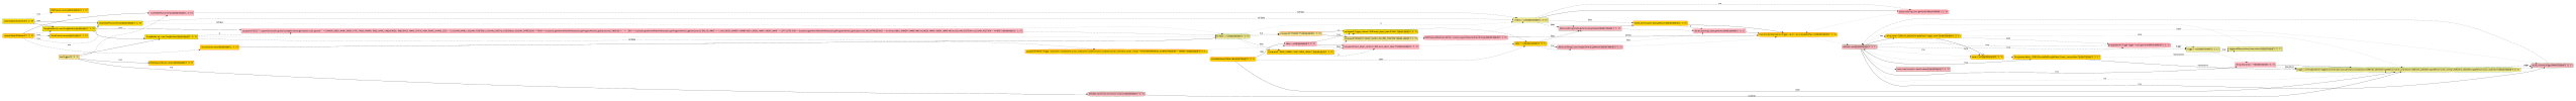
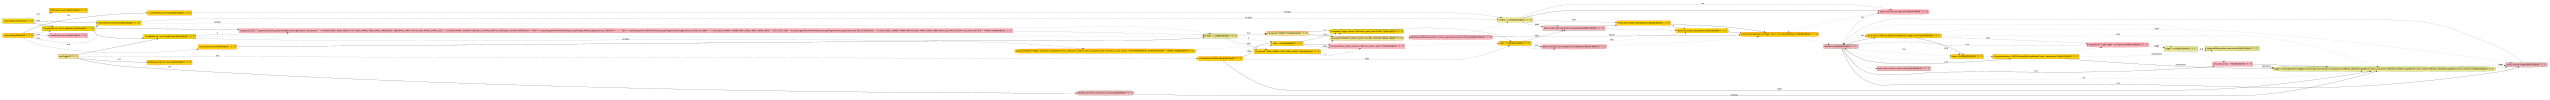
  digraph {
    fontname="IBM Plex Sans"
    rankdir=LR
    node [color=darkgreen fillcolor=gold fontname="IBM Plex Sans" shape=cylinder style=filled]
    edge [arrowhead=normal fontname="IBM Plex Sans" style=dashed]
    n1 [color=red label="Map<String,PostgreGenericTrigger> result = new LinkedHashMap<>()@@@20@@@['1', '1', '1']"]
    n2 [fillcolor=lightpink label="dbResult.next()@@@22@@@['0', '0', '1']"]
    n3 [color=brown label="String name = JDBCUtils.safeGetString(dbResult,\"trigger_name\")@@@23@@@['0', '0', '1']"]
    n4 [fillcolor=khaki label="trigger = new PostgreGenericTrigger(container,table,name,description,manipulation,JDBCUtils.safeGetString(dbResult,\"action_orientation\"),JDBCUtils.safeGetString(dbResult,\"action_timing\"),JDBCUtils.safeGetString(dbResult,\"action_statement\"))@@@34@@@['0', '0', '1']"]
    n5 [color=brown label="name == null@@@24@@@['0', '0', '1']"]
    n6 [fillcolor=lightpink label="result.put(name,trigger)@@@35@@@['0', '0', '1']"]
    n7 [color=red fillcolor=lightpink label="PostgreGenericTrigger trigger = result.get(name)@@@28@@@['0', '0', '1']"]
    n8 [color=brown fillcolor=lightpink label="String description = \"\"@@@33@@@['0', '0', '1']" shape=note]
    n9 [color=brown label="String manipulation = JDBCUtils.safeGetString(dbResult,\"event_manipulation\")@@@27@@@['0', '0', '1']" shape=note]
    n10 [fillcolor=khaki label="trigger != null@@@29@@@['0', '0', '1']" shape=note]
    n11 [fillcolor=lightpink label="return new ArrayList<>(result.values())@@@38@@@['0', '0', '1']" shape=note]
    n12 [label="StringBuilder sql = new StringBuilder()@@@4@@@['1', '0', '1']" shape=note]
    n13 [color=red label="sql.append(\"SELECT trigger_name,event_manipulation,action_order,action_condition,action_statement,action_orientation,action_timing\" + \"FROM INFORMATION_SCHEMA.TRIGGERS\" + \"WHERE \")@@@5@@@['0', '0', '1']"]
    n14 [color=brown fillcolor=lightpink label="sql.append(\"SELECT \").append(OracleUtils.getSysCatalogHint(owner.getDataSource())).append(\" \" + \"i.OWNER,i.INDEX_NAME,i.INDEX_TYPE,i.TABLE_OWNER,i.TABLE_NAME,i.UNIQUENESS,i.TABLESPACE_NAME,i.STATUS,i.NUM_ROWS,i.SAMPLE_SIZE,\" + \"ic.COLUMN_NAME,ic.COLUMN_POSITION,ic.COLUMN_LENGTH,ic.DESCEND,iex.COLUMN_EXPRESSION\" + \"FROM \" + OracleUtils.getAdminAllViewPrefix(session.getProgressMonitor(),getDataSource(),\"INDEXES\") + \" i\" + \"JOIN \" + OracleUtils.getAdminAllViewPrefix(session.getProgressMonitor(),getDataSource(),\"IND_COLUMNS\") + \" ic ON ic.INDEX_OWNER=i.OWNER AND ic.INDEX_NAME=i.INDEX_NAME \" + \"LEFT OUTER JOIN \" + OracleUtils.getAdminAllViewPrefix(session.getProgressMonitor(),getDataSource(),\"IND_EXPRESSIONS\") + \" iex ON iex.INDEX_OWNER=i.OWNER AND iex.INDEX_NAME=i.INDEX_NAME AND iex.COLUMN_POSITION=ic.COLUMN_POSITION\" + \"WHERE \")@@@4@@@['0', '1', '0']" shape=note]
    n15 [fillcolor=khaki label="forTable == null@@@5@@@['1', '1', '0']"]
-   n16 [color=brown fillcolor=lightpink label="table == null@@@6@@@['0', '0', '1']"]
+   n16 [color=brown label="table == null@@@6@@@['0', '0', '1']"]
    n17 [color=brown label="sql.append(\"i.TABLE_OWNER=? AND i.TABLE_NAME=?\")@@@9@@@['1', '1', '0']" shape=note]
    n18 [color=red fillcolor=khaki label="sql.append(\"i.OWNER=?\")@@@6@@@['1', '1', '0']"]
    n19 [color=red label="@Nullable GenericTable table@@@2@@@['0', '0', '1']"]
    n20 [color=brown label="table == null@@@13@@@['0', '0', '1']"]
    n21 [color=red fillcolor=lightpink label="sql.append(\"event_object_schema=? AND event_object_table=?\")@@@10@@@['0', '0', '1']" shape=note]
    n22 [label="sql.append(\"trigger_schema=? AND event_object_table IS NULL\")@@@7@@@['0', '0', '1']"]
    n23 [fillcolor=lightpink label="dbStat.setString(1,table.getSchema().getName())@@@17@@@['1', '1', '1']" shape=note]
-   n24 [color=brown fillcolor=lightpink label="dbStat.setString(2,table.getName())@@@18@@@['0', '0', '1']" shape=note]
+   n24 [color=brown label="dbStat.setString(2,table.getName())@@@18@@@['0', '0', '1']" shape=note]
    n25 [color=brown fillcolor=lightpink label="dbStat.setString(1,container.getSchema().getName())@@@14@@@['0', '0', '1']"]
    n26 [color=red fillcolor=lightpink label="dbStat.setString(1,this.getName())@@@14@@@['1', '1', '0']"]
    n27 [fillcolor=khaki label="trigger.addManipulation(manipulation)@@@30@@@['0', '0', '1']" shape=note]
    n28 [color=brown fillcolor=khaki label="sql.append(\"ORDER BY i.INDEX_NAME,ic.COLUMN_POSITION\")@@@11@@@['1', '1', '0']"]
    n29 [color=brown fillcolor=lightpink label="JDBCPreparedStatement dbStat = session.prepareStatement(sql.toString())@@@12@@@['1', '1', '0']"]
    n30 [color=red label="JDBCSession session@@@2@@@['0', '1', '0']" shape=note]
    n31 [color=red label="DBRProgressMonitor monitor@@@2@@@['0', '0', '1']" shape=note]
    n32 [label="StringBuilder sql = new StringBuilder()@@@3@@@['1', '1', '0']" shape=note]
    n33 [color=red label="OracleSchema owner@@@2@@@['1', '0', '0']" shape=note]
    n34 [color=red label="dbStat.setString(2,forTable.getName())@@@18@@@['1', '1', '0']" shape=note]
    n35 [color=brown fillcolor=khaki label="loadTriggers['0', '0', '1']"]
    n36 [fillcolor=lightpink label="@NotNull GenericStructContainer container@@@2@@@['0', '0', '1']"]
-   n37 [color=red label="OracleSchema owner@@@2@@@['0', '1', '0']" shape=note]
-   n38 [color=red fillcolor=lightpink label="OracleTablePhysical forTable@@@2@@@['1', '0', '0']" shape=note]
+   n37 [color=red fillcolor=lightpink label="OracleSchema owner@@@2@@@['0', '1', '0']" shape=note]
+   n38 [color=red label="OracleTablePhysical forTable@@@2@@@['1', '0', '0']" shape=note]
    n39 [fillcolor=khaki label="forTable == null@@@13@@@['1', '1', '0']" shape=note]
    n40 [label="OracleTablePhysical forTable@@@2@@@['1', '1', '0']" shape=note]
    n41 [label="prepareObjectsStatement['0', '1', '0']" shape=note]
    n42 [color=red label="prepareObjectsStatement['1', '0', '0']"]
    n1 -> n2 [style=dotted]
    n2 -> n3 [label=true style=dotted]
    n2 -> n3 [arrowhead=tee style=solid]
    n2 -> n4 [arrowhead=tee label=true style=dotted]
    n2 -> n5 [arrowhead=tee label=true style=dotted]
    n2 -> n6 [arrowhead=tee label=true style=solid]
    n2 -> n7 [arrowhead=tee label=true]
    n2 -> n8 [arrowhead=tee label=true style=solid]
    n2 -> n9 [arrowhead=tee label=true style=solid]
-   n2 -> n10 [label=true]
+   n2 -> n26 [label=true]
    n2 -> n11 [style=dotted]
    n3 -> n4 [label=name style=dotted]
    n3 -> n5 [label=name style=dotted]
    n3 -> n5 [arrowhead=tee style=solid]
    n3 -> n6 [arrowhead=tee label=name style=dotted]
    n3 -> n7 [label=name]
    n4 -> n6
    n4 -> n6 [label=trigger]
    n5 -> n2 [arrowhead=tee style=dotted]
    n5 -> n9 [style=dotted]
    n6 -> n2
    n7 -> n10 [label=trigger style=dotted]
    n7 -> n10 [arrowhead=tee style=dotted]
    n8 -> n4 [style=solid]
    n8 -> n4 [label=description]
    n9 -> n4 [arrowhead=tee label=manipulation style=solid]
    n9 -> n7 [style=dotted]
    n9 -> n27 [arrowhead=tee label=manipulation style=dotted]
    n10 -> n8 [style=dotted]
    n10 -> n27 [arrowhead=tee label=true]
    n10 -> n27 [arrowhead=tee]
    n12 -> n13
    n12 -> n14 [label=0]
    n12 -> n15 [arrowhead=tee style=dotted]
    n13 -> n16 [style=dotted]
    n14 -> n15 [arrowhead=tee]
-   n15 -> n39 [label=0 style=dotted]
+   n15 -> n16 [label=0 style=dotted]
    n15 -> n17 [arrowhead=tee style=dotted]
    n15 -> n17 [label=false]
    n15 -> n18 [label=true style=dotted]
    n15 -> n18
    n16 -> n21 [arrowhead=tee label=false]
    n16 -> n21 [arrowhead=tee style=solid]
    n16 -> n22 [arrowhead=tee]
    n16 -> n22 [label=true style=dotted]
    n17 -> n21 [label=0]
    n17 -> n28
    n18 -> n22 [arrowhead=tee label=0 style=solid]
    n18 -> n28 [style=solid]
    n19 -> n4 [label=table style=solid]
    n19 -> n16 [arrowhead=tee label=table style=solid]
    n19 -> n20 [label=table]
    n20 -> n23 [label=false style=dotted]
    n20 -> n23 [arrowhead=tee]
    n20 -> n24 [arrowhead=tee label=false style=dotted]
    n20 -> n25
    n20 -> n25 [label=true]
    n21 -> n20 [style=dotted]
    n22 -> n20 [arrowhead=tee]
    n23 -> n24
    n23 -> n34 [style=solid]
    n24 -> n1 [arrowhead=tee style=solid]
    n25 -> n1 [style=dotted]
    n26 -> n1 [arrowhead=tee style=dotted]
    n27 -> n2 [arrowhead=tee style=dotted]
    n28 -> n29 [arrowhead=tee style=dotted]
    n29 -> n1 [label=dbStat style=solid]
    n29 -> n39 [arrowhead=tee style=dotted]
    n32 -> n12 [style=solid]
    n32 -> n14 [style=solid]
    n33 -> n15 [arrowhead=tee label=forTable style=solid]
    n34 -> n1 [style=solid]
    n34 -> n24 [arrowhead=tee label=0]
    n35 -> n12 [arrowhead=tee style=solid]
-   n35 -> n38 [label=true]
+   n35 -> n19 [label=true]
    n35 -> n31 [arrowhead=tee label=true style=solid]
    n35 -> n36 [label=true style=solid]
    n36 -> n4 [arrowhead=tee label=container style=solid]
    n38 -> n39 [label=forTable]
    n39 -> n23 [arrowhead=tee style=dotted]
    n39 -> n23 [label=false]
    n39 -> n26 [arrowhead=tee style=solid]
    n39 -> n26 [label=true]
    n39 -> n34 [label=false]
    n40 -> n15 [label=forTable style=dotted]
    n40 -> n39 [arrowhead=tee label=forTable]
    n41 -> n30 [label=true style=dotted]
    n41 -> n32 [style=solid]
    n41 -> n40 [arrowhead=tee label=true style=solid]
    n42 -> n32
    n42 -> n33 [label=true]
    n42 -> n37 [label=true]
    n42 -> n38 [label=true style=solid]
    n42 -> n40 [label=true]
  }
